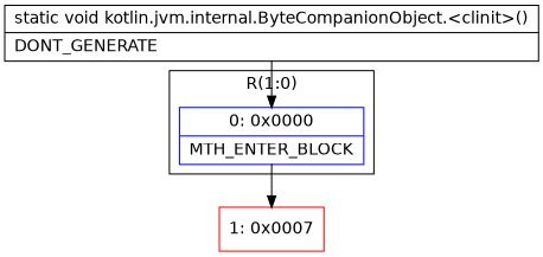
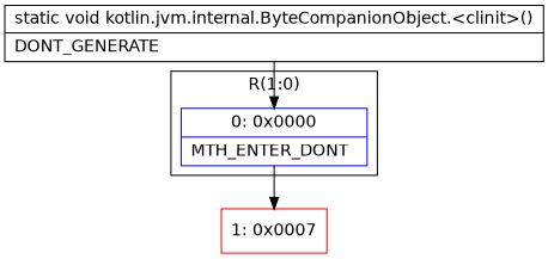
  digraph {
    fontname="DejaVu Sans"
    node [shape=record fontname="DejaVu Sans"]
    edge [fontname="DejaVu Sans"]
-   n1 [color=blue label="{0\:\ 0x0000|MTH_ENTER_BLOCK\l}"]
+   n1 [color=blue label="{0\:\ 0x0000|MTH_ENTER_DONT\l}"]
    n2 [color=red label="{1\:\ 0x0007}"]
    n3 [label="{static void kotlin.jvm.internal.ByteCompanionObject.\<clinit\>()  | DONT_GENERATE\l}"]
    subgraph cluster_1 {
      label="R(1:0)"
      n1
    }
    n1 -> n2
    n3 -> n1
  }
